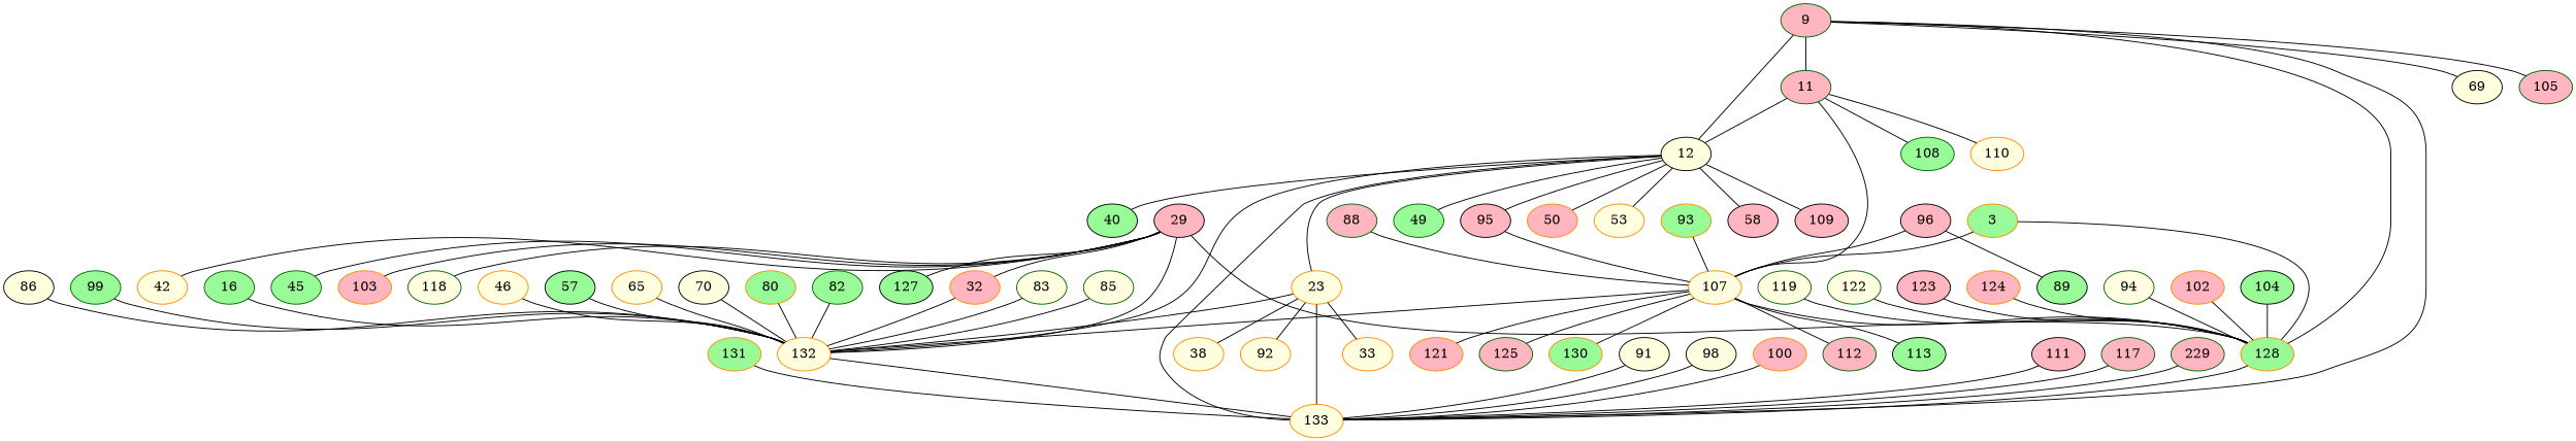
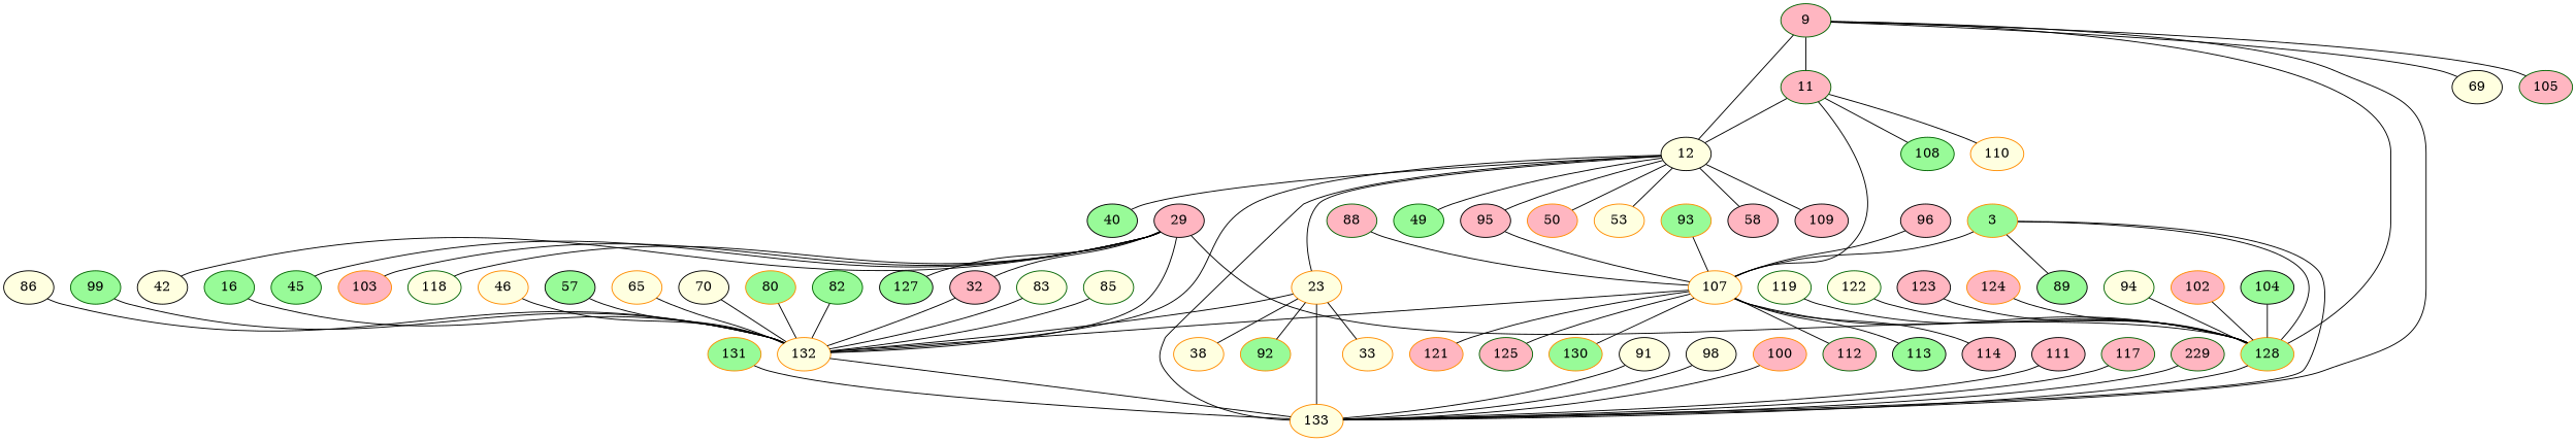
  graph {
    node [color=darkorange fillcolor=lightyellow style=filled]
    3 [fillcolor=palegreen super="+2"]
    89 [color=black fillcolor=palegreen]
    107 [super="+79+68"]
    128 [fillcolor=palegreen super="+28+30+48+51+60+73+75+84"]
    133 [super="+97+101+126+34+67+71+72+77+87+90"]
    132 [super="+18+116+17+43+115"]
    112 [color=darkgreen fillcolor=lightpink]
    113 [color=black fillcolor=palegreen super="+47"]
+   114 [color=black fillcolor=lightpink]
    121 [fillcolor=lightpink]
    125 [color=darkgreen fillcolor=lightpink]
    130 [fillcolor=palegreen]
    9 [color=darkgreen fillcolor=lightpink super="+7"]
    11 [color=darkgreen fillcolor=lightpink super="+8"]
    12 [color=black super="+10"]
    69 [color=black]
    105 [color=darkgreen fillcolor=lightpink super="+59"]
    108 [color=darkgreen fillcolor=palegreen]
    110
    23 [super="+22"]
    40 [color=black fillcolor=palegreen]
    49 [color=darkgreen fillcolor=palegreen]
    50 [fillcolor=lightpink]
    53
    58 [color=black fillcolor=lightpink super="+37"]
    95 [color=black fillcolor=lightpink]
    109 [color=black fillcolor=lightpink]
    33
    38
-   92
+   92 [fillcolor=palegreen]
    16 [color=darkgreen fillcolor=palegreen super="+13"]
    29 [color=black fillcolor=lightpink super="+27"]
-   32 [fillcolor=lightpink]
-   42
+   32 [color=black fillcolor=lightpink]
+   42 [color=black]
    45 [color=darkgreen fillcolor=palegreen]
    103 [fillcolor=lightpink]
    118 [color=darkgreen]
    127 [color=black fillcolor=palegreen]
    46
    57 [color=black fillcolor=palegreen]
    65 [super="+63"]
    70 [color=black]
    80 [fillcolor=palegreen]
    82 [color=darkgreen fillcolor=palegreen super="+66"]
    83 [color=darkgreen super="+39"]
    85 [color=darkgreen]
    86 [color=black super="+76"]
    88 [color=darkgreen fillcolor=lightpink]
    91 [color=black]
    93 [fillcolor=palegreen]
    94 [color=darkgreen super="+31"]
    96 [color=black fillcolor=lightpink super="+52"]
    98 [color=black]
    99 [color=darkgreen fillcolor=palegreen]
    100 [fillcolor=lightpink]
    102 [fillcolor=lightpink super="+41"]
    104 [color=black fillcolor=palegreen]
    111 [color=black fillcolor=lightpink]
    117 [color=darkgreen fillcolor=lightpink]
    119 [color=darkgreen super="+36"]
    122 [color=darkgreen super="+120"]
    123 [color=black fillcolor=lightpink]
    124 [fillcolor=lightpink]
    n64 [color=darkgreen fillcolor=lightpink label=229]
    131 [fillcolor=palegreen]
-   96 -- 89
+   3 -- 89
    3 -- 107 [weight=8]
    3 -- 128
+   3 -- 133
    107 -- 128
    107 -- 132 [weight=3]
    107 -- 112
    107 -- 113
+   107 -- 114
    107 -- 121
    107 -- 125
    107 -- 130
    128 -- 133 [weight=2]
    132 -- 133
    9 -- 128
    9 -- 133
    9 -- 11 [weight=4]
    9 -- 12 [weight=4]
    9 -- 69
    9 -- 105
    11 -- 107 [weight=2]
    11 -- 12 [weight=4]
    11 -- 108
    11 -- 110
    12 -- 133 [weight=2]
    12 -- 132 [weight=2]
    12 -- 23
    12 -- 40
    12 -- 49
    12 -- 50
    12 -- 53
    12 -- 58
    12 -- 95
    12 -- 109
    23 -- 133 [weight=8]
    23 -- 132
    23 -- 33
    23 -- 38
    23 -- 92
    95 -- 107
    16 -- 132 [weight=8]
    29 -- 128 [weight=8]
    29 -- 132 [weight=2]
    29 -- 32
    29 -- 42
    29 -- 45
    29 -- 103
    29 -- 118
    29 -- 127
    32 -- 132 [weight=2]
    46 -- 132
    57 -- 132
    65 -- 132
    70 -- 132
    80 -- 132
    82 -- 132
    83 -- 132
    85 -- 132
    86 -- 132
    88 -- 107
    91 -- 133
    93 -- 107
    94 -- 128
    96 -- 107
    98 -- 133
    99 -- 132
    100 -- 133
    102 -- 128
    104 -- 128
    111 -- 133
    117 -- 133
    119 -- 128
    122 -- 128
    123 -- 128
    124 -- 128
    n64 -- 133
    131 -- 133
  }
